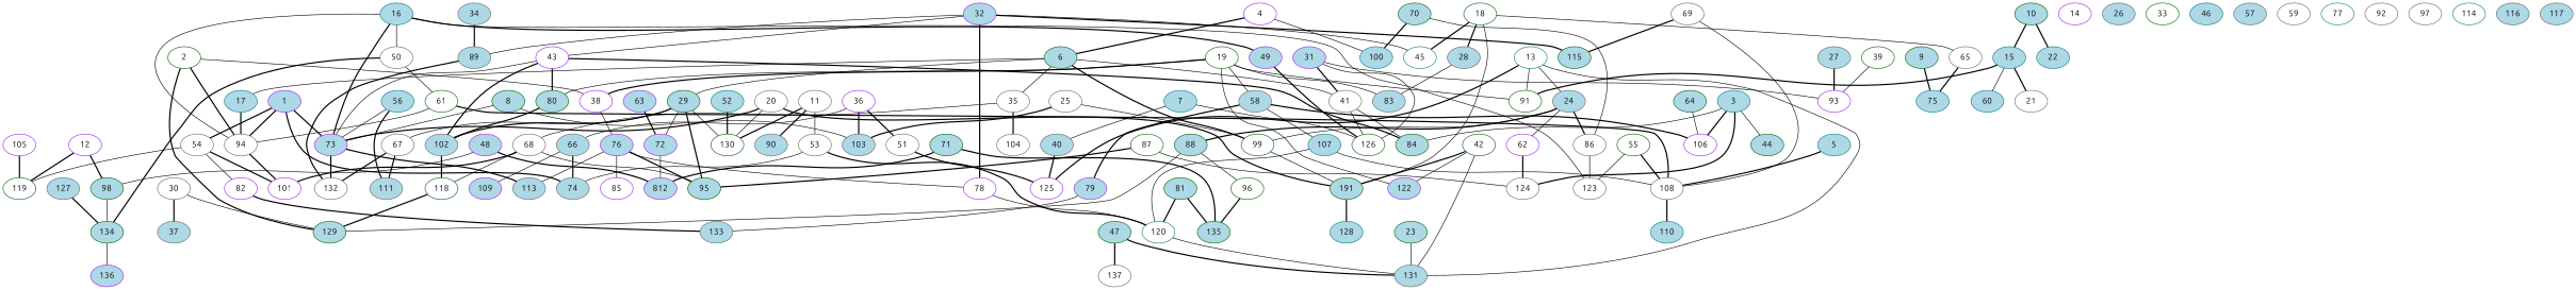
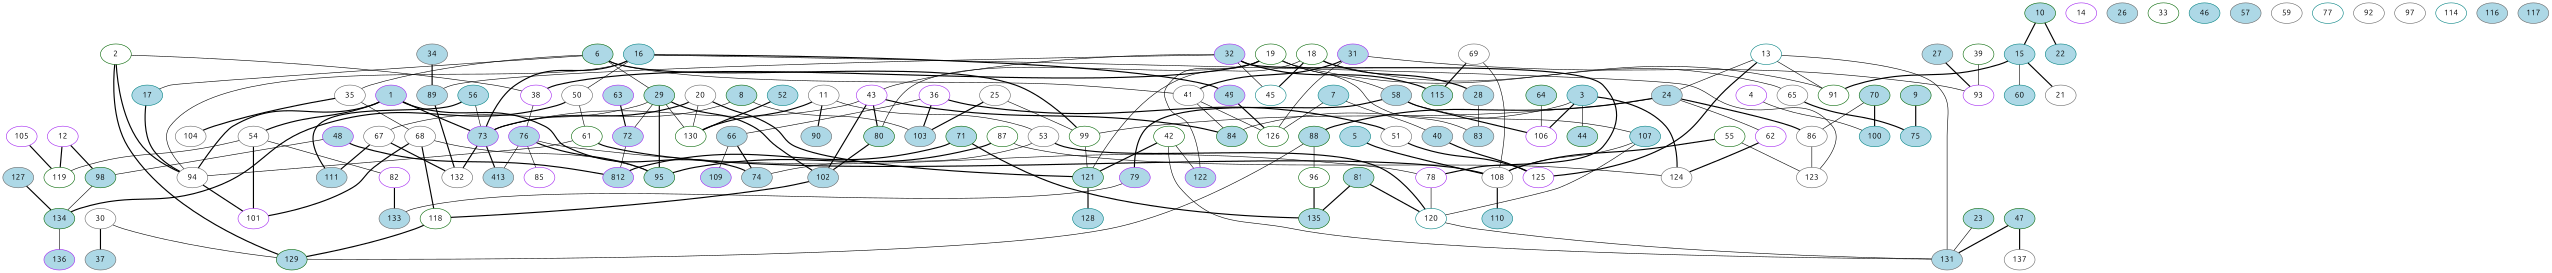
  graph {
    fontname=Ubuntu
    node [color=gray40 fillcolor=lightblue fontname=Ubuntu style=filled]
    edge [fontname=Ubuntu style=bold]
    1 [color=purple]
    54 [fillcolor=white]
    73 [color=purple]
    74
    94 [fillcolor=white]
    119 [color=darkgreen fillcolor=white]
    82 [color=purple fillcolor=white]
    101 [color=purple fillcolor=white]
    132 [fillcolor=white]
-   113
+   113 [label=413]
    2 [color=darkgreen fillcolor=white]
    38 [color=purple fillcolor=white]
    129 [color=darkgreen]
    76 [color=purple]
    3 [color=teal]
    44 [color=darkgreen]
    84 [color=darkgreen]
    106 [color=purple fillcolor=white]
    124 [fillcolor=white]
    4 [color=purple fillcolor=white]
    6 [color=darkgreen]
    100 [color=teal]
    17 [color=teal]
    29 [color=darkgreen]
    35 [fillcolor=white]
    41 [fillcolor=white]
    99 [color=darkgreen fillcolor=white]
    5 [color=teal]
    108 [fillcolor=white]
    110 [color=teal]
    130 [color=darkgreen fillcolor=white]
    67 [fillcolor=white]
    72 [color=purple]
    95 [color=darkgreen]
    102
    68 [fillcolor=white]
    104 [fillcolor=white]
    126 [color=darkgreen fillcolor=white]
-   121 [color=darkgreen label=191]
+   121 [color=darkgreen]
    7 [color=teal]
    40
    125 [color=purple fillcolor=white]
    8 [color=darkgreen]
    103
    9 [color=darkgreen]
    75 [color=teal]
    10 [color=darkgreen]
    15 [color=teal]
    22 [color=teal]
    91 [color=darkgreen fillcolor=white]
    21 [fillcolor=white]
    60 [color=teal]
    11 [fillcolor=white]
    53 [fillcolor=white]
    90
    120 [color=teal fillcolor=white]
    12 [color=purple fillcolor=white]
    98 [color=darkgreen]
    134 [color=darkgreen]
    13 [color=teal fillcolor=white]
    24
    131
    62 [color=purple fillcolor=white]
    86 [fillcolor=white]
    88 [color=darkgreen]
    14 [color=purple fillcolor=white]
    16 [color=teal]
    49 [color=purple]
    50 [fillcolor=white]
    123 [fillcolor=white]
    61 [color=darkgreen fillcolor=white]
    18 [color=darkgreen fillcolor=white]
    28
    45 [color=teal fillcolor=white]
    65 [fillcolor=white]
    83
    128 [color=teal]
    19 [color=darkgreen fillcolor=white]
    58
    80 [color=darkgreen]
    122 [color=purple]
    79 [color=purple]
    107 [color=teal]
    20 [fillcolor=white]
    23 [color=darkgreen]
    96 [color=darkgreen fillcolor=white]
    25 [fillcolor=white]
    26
    93 [color=purple fillcolor=white]
    27
    111
    n92 [color=purple label=812]
    78 [color=purple fillcolor=white]
    118 [color=darkgreen fillcolor=white]
    30 [fillcolor=white]
    37
    31 [color=purple]
    32 [color=purple]
    43 [color=purple fillcolor=white]
    89
    115 [color=darkgreen]
    33 [color=darkgreen fillcolor=white]
    34
    36 [color=purple fillcolor=white]
    51 [fillcolor=white]
    66
    109 [color=purple]
    85 [color=purple fillcolor=white]
    39 [color=darkgreen fillcolor=white]
    42 [color=darkgreen fillcolor=white]
    46 [color=teal]
    47 [color=darkgreen]
    137 [fillcolor=white]
    48 [color=purple]
    136 [color=purple]
    52 [color=teal]
    133
    55 [color=darkgreen fillcolor=white]
    56 [color=teal]
    57
    59 [fillcolor=white]
    63 [color=purple]
    64 [color=darkgreen]
    69 [fillcolor=white]
    70 [color=darkgreen]
    71 [color=darkgreen]
    135 [color=darkgreen]
    77 [color=teal fillcolor=white]
    81 [color=darkgreen]
    87 [color=darkgreen fillcolor=white]
    92 [fillcolor=white]
    97 [fillcolor=white]
    105 [color=purple fillcolor=white]
    114 [color=teal fillcolor=white]
    116
    117
    127
    1 -- 54
    1 -- 73
    1 -- 74
    1 -- 94
    54 -- 119 [style=solid]
    54 -- 82 [style=solid]
    54 -- 101
    73 -- 132
    73 -- 113
    94 -- 101
    82 -- 133
    2 -- 94
    2 -- 38 [style=solid]
    2 -- 129
    38 -- 76 [style=solid]
    76 -- 113 [style=solid]
    76 -- 95
    76 -- 78 [style=solid]
    76 -- 85 [style=solid]
    3 -- 44 [style=solid]
    3 -- 84 [style=solid]
    3 -- 106
    3 -- 124
-   4 -- 6
    4 -- 100 [style=solid]
    6 -- 17 [style=solid]
    6 -- 29 [style=solid]
    6 -- 35 [style=solid]
    6 -- 41 [style=solid]
    6 -- 99
    17 -- 94
    29 -- 130 [style=solid]
    29 -- 67 [style=solid]
    29 -- 72 [style=solid]
    29 -- 95
    29 -- 102
    35 -- 68 [style=solid]
    35 -- 104
    41 -- 84 [style=solid]
    41 -- 126 [style=solid]
    99 -- 121 [style=solid]
    5 -- 108
    108 -- 110
    67 -- 132
    67 -- 111
    72 -- n92 [style=solid]
    102 -- 118
    68 -- 101
    68 -- 95 [style=solid]
-   68 -- 118 [style=solid]
+   68 -- 118
    121 -- 128
    7 -- 126 [style=solid]
    7 -- 40 [style=solid]
    40 -- 125
    8 -- 73 [style=solid]
    8 -- 103 [style=solid]
    9 -- 75
    10 -- 15
    10 -- 22
    15 -- 91
    15 -- 21
    15 -- 60 [style=solid]
    11 -- 130
    11 -- 53 [style=solid]
    11 -- 90
    53 -- 74 [style=solid]
    53 -- 120
    120 -- 131 [style=solid]
    12 -- 119
    12 -- 98
    98 -- 134 [style=solid]
    134 -- 136 [style=solid]
    13 -- 125
    13 -- 91 [style=solid]
    13 -- 24 [style=solid]
    13 -- 131 [style=solid]
    24 -- 99 [style=solid]
    24 -- 62 [style=solid]
    24 -- 86
    24 -- 88
    62 -- 124
    86 -- 123 [style=solid]
    88 -- 129 [style=solid]
    88 -- 96 [style=solid]
    16 -- 73
    16 -- 94 [style=solid]
    16 -- 49
    16 -- 50 [style=solid]
    16 -- 123 [style=solid]
    49 -- 126
    50 -- 134
    50 -- 61 [style=solid]
    61 -- 94 [style=solid]
    61 -- 108
    18 -- 121 [style=solid]
    18 -- 28
    18 -- 45
    18 -- 65 [style=solid]
    28 -- 83 [style=solid]
    65 -- 75
    19 -- 38
    19 -- 91 [style=solid]
    19 -- 83 [style=solid]
    19 -- 58 [style=solid]
    19 -- 80 [style=solid]
    19 -- 122 [style=solid]
    58 -- 106
    58 -- 79
    58 -- 107 [style=solid]
    80 -- 102
    79 -- 133 [style=solid]
    107 -- 108 [style=solid]
    107 -- 120 [style=solid]
    20 -- 73
    20 -- 130 [style=solid]
    20 -- 121
    23 -- 131 [style=solid]
    96 -- 135
    25 -- 99 [style=solid]
    25 -- 103
    27 -- 93
    78 -- 120 [style=solid]
    118 -- 129
    30 -- 129 [style=solid]
    30 -- 37
    31 -- 41
    31 -- 126 [style=solid]
    31 -- 93 [style=solid]
    32 -- 45 [style=solid]
    32 -- 78
    32 -- 43 [style=solid]
    32 -- 89 [style=solid]
    32 -- 115
    43 -- 73 [style=solid]
    43 -- 84
    43 -- 102
    43 -- 80
    89 -- 132
    34 -- 89
    36 -- 103
    36 -- 51
    36 -- 66 [style=solid]
    51 -- 125
    66 -- 74
    66 -- 109 [style=solid]
    39 -- 93 [style=solid]
    42 -- 121
    42 -- 131 [style=solid]
    42 -- 122 [style=solid]
    47 -- 131
    47 -- 137
    48 -- 98 [style=solid]
    48 -- n92
    52 -- 130
    55 -- 108
    55 -- 123 [style=solid]
    56 -- 73 [style=solid]
    56 -- 111
    63 -- 72
    64 -- 106 [style=solid]
    69 -- 108 [style=solid]
    69 -- 115
    70 -- 100
    70 -- 86 [style=solid]
    71 -- n92
    71 -- 135
    81 -- 120
    81 -- 135
    87 -- 124 [style=solid]
    87 -- 95
    105 -- 119
    127 -- 134
  }
